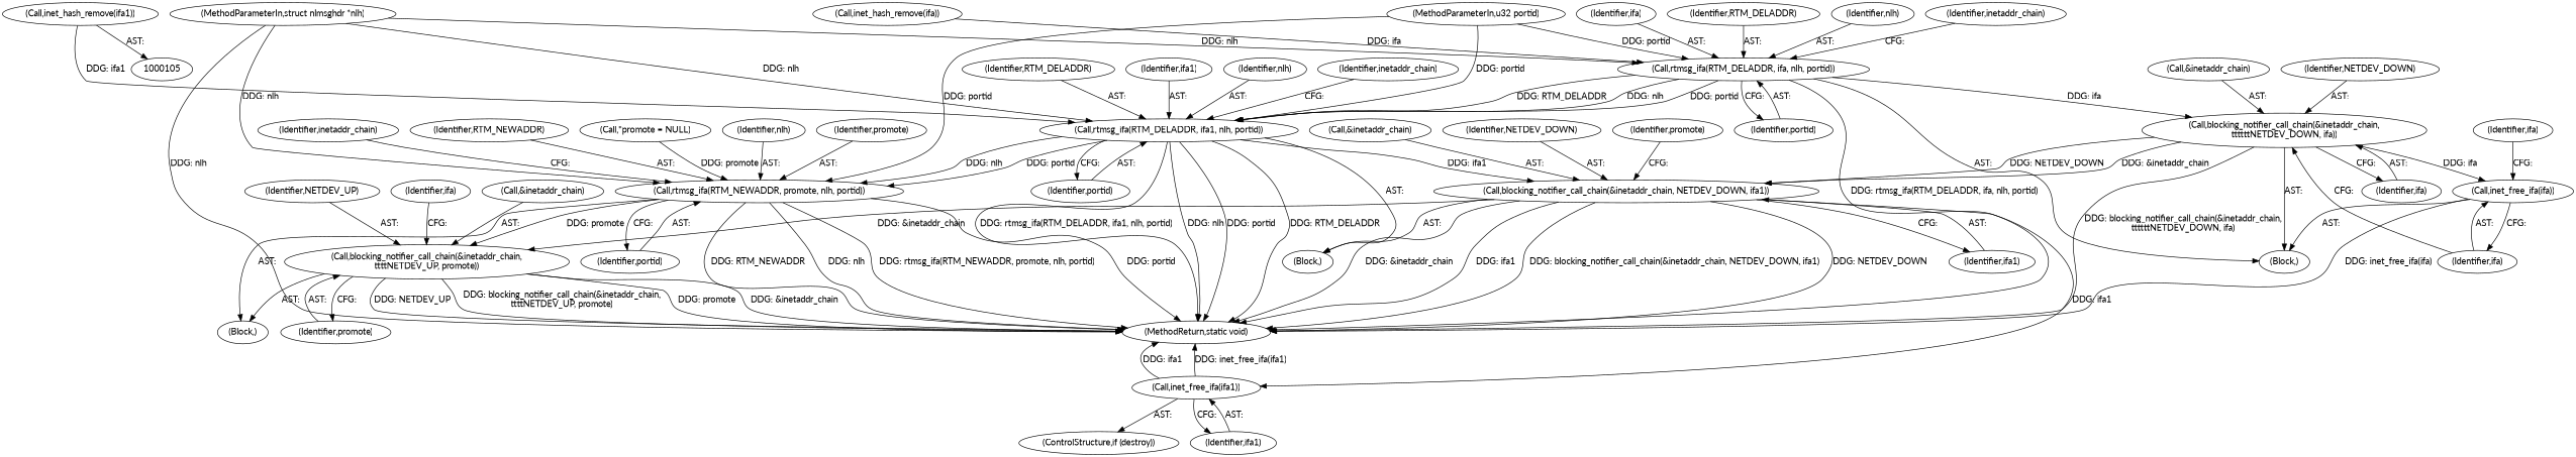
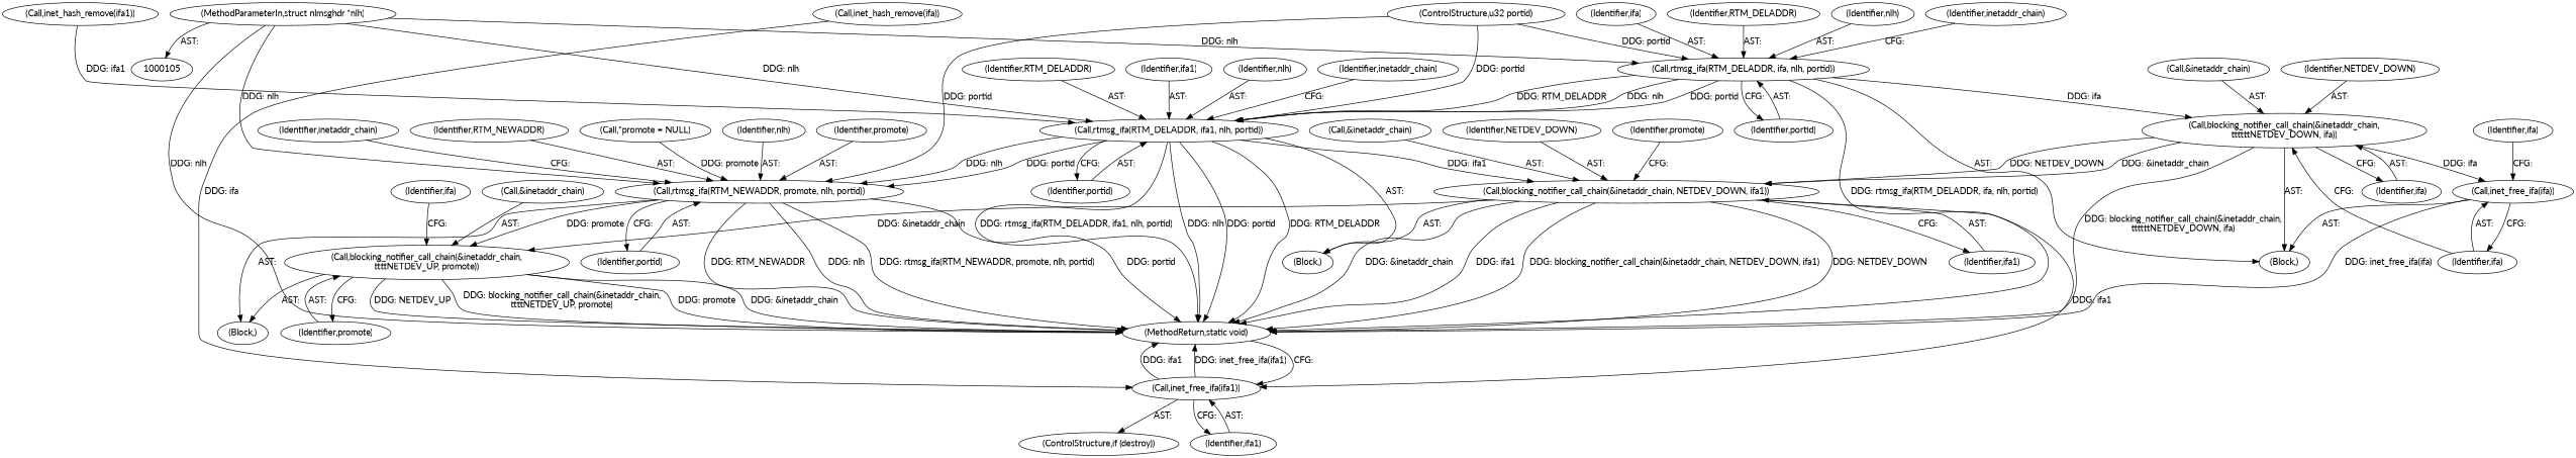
  digraph {
    fontname=Lato
    node [fontname=Lato]
    edge [fontname=Lato]
    n1 [label="(MethodParameterIn,struct nlmsghdr *nlh)"]
    n2 [label="(Call,rtmsg_ifa(RTM_DELADDR, ifa, nlh, portid))"]
    n3 [label="(Call,rtmsg_ifa(RTM_DELADDR, ifa1, nlh, portid))"]
    n4 [label="(Call,rtmsg_ifa(RTM_NEWADDR, promote, nlh, portid))"]
    n5 [label="(MethodReturn,static void)"]
    1000105
    n7 [label="(Call,blocking_notifier_call_chain(&inetaddr_chain,\n\t\t\t\t\t\tNETDEV_DOWN, ifa))"]
    n8 [label="(Identifier,portid)"]
    n9 [label="(Block,)"]
    n10 [label="(Call,blocking_notifier_call_chain(&inetaddr_chain, NETDEV_DOWN, ifa1))"]
    n11 [label="(Block,)"]
    n12 [label="(Identifier,portid)"]
    n13 [label="(Call,blocking_notifier_call_chain(&inetaddr_chain,\n\t\t\t\tNETDEV_UP, promote))"]
    n14 [label="(Block,)"]
    n15 [label="(Identifier,portid)"]
    n16 [label="(Call,inet_free_ifa(ifa1))"]
    n17 [label="(Call,inet_free_ifa(ifa))"]
    n18 [label="(Identifier,ifa)"]
    n19 [label="(Identifier,ifa)"]
    n20 [label="(Identifier,ifa1)"]
    n21 [label="(Identifier,promote)"]
    n22 [label="(ControlStructure,if (destroy))"]
    n23 [label="(Identifier,ifa1)"]
    n24 [label="(Call,inet_hash_remove(ifa))"]
    n25 [label="(Identifier,promote)"]
-   n26 [label="(Identifier,NETDEV_UP)"]
    n27 [label="(Call,*promote = NULL)"]
    n28 [label="(Identifier,inetaddr_chain)"]
    n29 [label="(Identifier,nlh)"]
    n30 [label="(Call,&inetaddr_chain)"]
    n31 [label="(Identifier,promote)"]
    n32 [label="(Identifier,ifa)"]
    n33 [label="(Identifier,RTM_DELADDR)"]
    n34 [label="(Call,&inetaddr_chain)"]
    n35 [label="(Identifier,ifa1)"]
    n36 [label="(Identifier,ifa)"]
-   n37 [label="(MethodParameterIn,u32 portid)"]
+   n37 [label="(ControlStructure,u32 portid)"]
    n38 [label="(Identifier,nlh)"]
    n39 [label="(Call,inet_hash_remove(ifa1))"]
    n40 [label="(Identifier,NETDEV_DOWN)"]
    n41 [label="(Identifier,RTM_DELADDR)"]
    n42 [label="(Identifier,inetaddr_chain)"]
    n43 [label="(Identifier,ifa)"]
    n44 [label="(Identifier,RTM_NEWADDR)"]
    n45 [label="(Identifier,nlh)"]
    n46 [label="(Identifier,inetaddr_chain)"]
    n47 [label="(Identifier,NETDEV_DOWN)"]
    n48 [label="(Call,&inetaddr_chain)"]
    n1 -> n2 [label="DDG: nlh"]
    n1 -> n3 [label="DDG: nlh"]
    n1 -> n4 [label="DDG: nlh"]
    n1 -> n5 [label="DDG: nlh"]
-   n39 -> 1000105 [label="AST: "]
+   n1 -> 1000105 [label="AST: "]
    n2 -> n3 [label="DDG: RTM_DELADDR"]
    n2 -> n3 [label="DDG: nlh"]
    n2 -> n3 [label="DDG: portid"]
    n2 -> n5 [label="DDG: rtmsg_ifa(RTM_DELADDR, ifa, nlh, portid)"]
    n2 -> n7 [label="DDG: ifa"]
    n2 -> n8 [label="CFG: "]
    n2 -> n9 [label="AST: "]
    n3 -> n4 [label="DDG: nlh"]
    n3 -> n4 [label="DDG: portid"]
    n3 -> n5 [label="DDG: RTM_DELADDR"]
    n3 -> n5 [label="DDG: rtmsg_ifa(RTM_DELADDR, ifa1, nlh, portid)"]
    n3 -> n5 [label="DDG: nlh"]
    n3 -> n5 [label="DDG: portid"]
    n3 -> n10 [label="DDG: ifa1"]
    n3 -> n11 [label="AST: "]
    n3 -> n12 [label="CFG: "]
    n4 -> n5 [label="DDG: portid"]
    n4 -> n5 [label="DDG: RTM_NEWADDR"]
    n4 -> n5 [label="DDG: nlh"]
    n4 -> n5 [label="DDG: rtmsg_ifa(RTM_NEWADDR, promote, nlh, portid)"]
    n4 -> n13 [label="DDG: promote"]
    n4 -> n14 [label="AST: "]
    n4 -> n15 [label="CFG: "]
+   n5 -> n16 [label="CFG: "]
    n7 -> n5 [label="DDG: blocking_notifier_call_chain(&inetaddr_chain,\n\t\t\t\t\t\tNETDEV_DOWN, ifa)"]
    n7 -> n9 [label="AST: "]
    n7 -> n10 [label="DDG: &inetaddr_chain"]
    n7 -> n10 [label="DDG: NETDEV_DOWN"]
    n7 -> n17 [label="DDG: ifa"]
    n7 -> n18 [label="CFG: "]
    n8 -> n2 [label="AST: "]
    n10 -> n5 [label="DDG: NETDEV_DOWN"]
    n10 -> n5 [label="DDG: &inetaddr_chain"]
    n10 -> n5 [label="DDG: ifa1"]
    n10 -> n5 [label="DDG: blocking_notifier_call_chain(&inetaddr_chain, NETDEV_DOWN, ifa1)"]
    n10 -> n11 [label="AST: "]
    n10 -> n13 [label="DDG: &inetaddr_chain"]
    n10 -> n16 [label="DDG: ifa1"]
    n10 -> n20 [label="CFG: "]
    n12 -> n3 [label="AST: "]
    n13 -> n5 [label="DDG: promote"]
    n13 -> n5 [label="DDG: &inetaddr_chain"]
    n13 -> n5 [label="DDG: NETDEV_UP"]
    n13 -> n5 [label="DDG: blocking_notifier_call_chain(&inetaddr_chain,\n\t\t\t\tNETDEV_UP, promote)"]
    n13 -> n14 [label="AST: "]
    n13 -> n21 [label="CFG: "]
    n15 -> n4 [label="AST: "]
    n16 -> n5 [label="DDG: ifa1"]
    n16 -> n5 [label="DDG: inet_free_ifa(ifa1)"]
    n16 -> n22 [label="AST: "]
    n16 -> n23 [label="CFG: "]
    n17 -> n5 [label="DDG: inet_free_ifa(ifa)"]
    n17 -> n9 [label="AST: "]
    n17 -> n19 [label="CFG: "]
    n18 -> n7 [label="AST: "]
    n19 -> n7 [label="CFG: "]
    n19 -> n17 [label="AST: "]
    n20 -> n10 [label="AST: "]
    n21 -> n13 [label="AST: "]
    n23 -> n16 [label="AST: "]
-   n24 -> n2 [label="DDG: ifa"]
+   n24 -> n16 [label="DDG: ifa"]
    n25 -> n10 [label="CFG: "]
-   n26 -> n13 [label="AST: "]
    n27 -> n4 [label="DDG: promote"]
    n28 -> n3 [label="CFG: "]
    n29 -> n4 [label="AST: "]
    n30 -> n10 [label="AST: "]
    n31 -> n4 [label="AST: "]
    n32 -> n13 [label="CFG: "]
    n33 -> n3 [label="AST: "]
    n34 -> n7 [label="AST: "]
    n35 -> n3 [label="AST: "]
    n36 -> n2 [label="AST: "]
    n37 -> n2 [label="DDG: portid"]
    n37 -> n3 [label="DDG: portid"]
    n37 -> n4 [label="DDG: portid"]
    n38 -> n3 [label="AST: "]
    n39 -> n3 [label="DDG: ifa1"]
    n40 -> n7 [label="AST: "]
    n41 -> n2 [label="AST: "]
    n42 -> n4 [label="CFG: "]
    n43 -> n17 [label="CFG: "]
    n44 -> n4 [label="AST: "]
    n45 -> n2 [label="AST: "]
    n46 -> n2 [label="CFG: "]
    n47 -> n10 [label="AST: "]
    n48 -> n13 [label="AST: "]
  }
